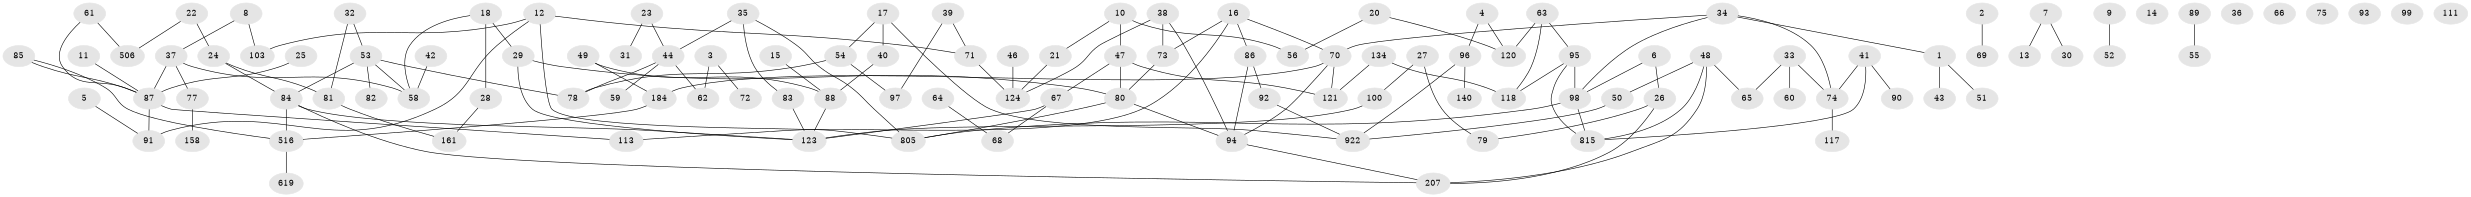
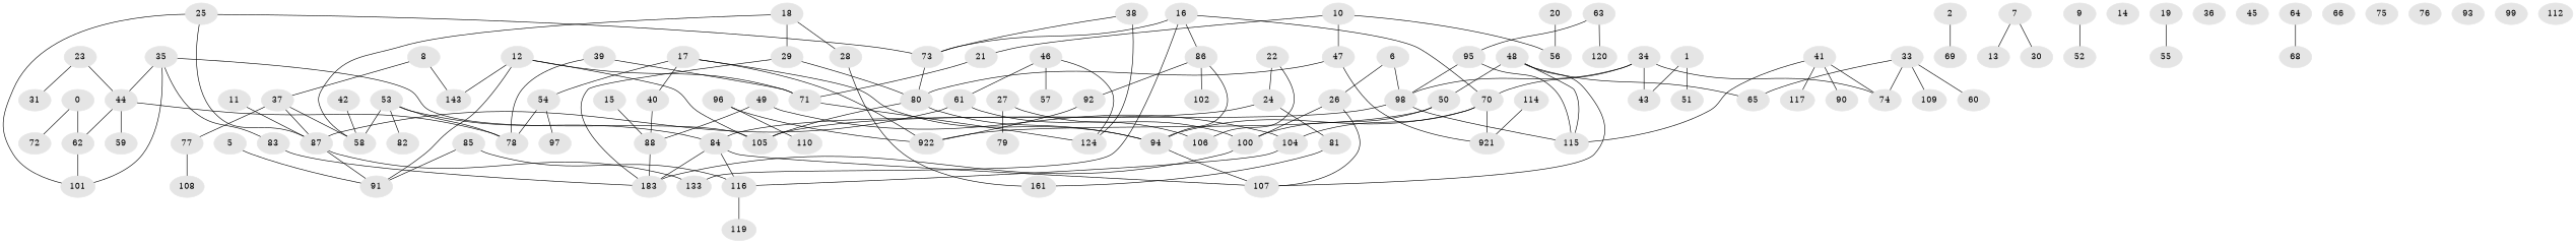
  graph {
    node [color=gray90 style=filled]
    1
    43
    51
    2
    69
-   3
+   3 [label=0]
    62
    72
-   4
+   101
    96
    120
    n13 [label=922]
-   110 [label=140]
+   110
    5
    91
    6
    26
    98
    79
-   107 [label=207]
-   105 [label=805]
-   115 [label=815]
+   107
+   105
+   115
    7
    13
    30
    8
    37
-   103
+   103 [label=143]
    87
    58
    77
    9
    52
    10
    21
    47
    56
    71
    80
-   67
-   121
+   121 [label=921]
    11
-   113
+   113 [label=133]
    12
    124
    14
    15
    88
-   123
+   123 [label=183]
    16
    70
    73
    86
    94
-   104 [label=184]
+   104
    92
+   102
    17
    40
    54
    78
    97
    18
    28
    29
    n67 [label=161]
-   19 [label=89]
+   19
    55
    20
    22
    24
-   106 [label=506]
+   106
    81
    84
    23
    31
    44
    59
-   116 [label=516]
+   116
    25
    27
    100
-   32
    53
    82
    33
    60
    65
    74
+   109
    117
    34
    35
    83
    36
-   108 [label=158]
+   108
    38
    39
    41
    90
    42
+   45
    46
+   57
    61
    68
    48
    50
    49
    63
    95
-   118
    64
    66
    75
-   119 [label=619]
+   76
+   119
    85
    93
    99
-   112 [label=111]
-   114 [label=134]
+   112
+   114
    1 -- 43
    1 -- 51
    2 -- 69
    3 -- 62
    3 -- 72
-   4 -- 96
-   4 -- 120
+   62 -- 101
    96 -- n13
    96 -- 110
    5 -- 91
    6 -- 26
    6 -- 98
-   26 -- 79
+   26 -- 100
    26 -- 107
    98 -- 105
    98 -- 115
    7 -- 13
    7 -- 30
    8 -- 37
    8 -- 103
    37 -- 87
    37 -- 58
    37 -- 77
    87 -- 91
    87 -- 113
    77 -- 108
    9 -- 52
    10 -- 21
    10 -- 47
    10 -- 56
-   21 -- 124
+   21 -- 71
    47 -- 80
-   47 -- 67
    47 -- 121
    71 -- 124
    80 -- 105
    80 -- 94
-   67 -- 123
-   67 -- 68
    11 -- 87
    12 -- 91
    12 -- 105
    12 -- 103
    12 -- 71
    15 -- 88
    88 -- 123
    16 -- 113
    16 -- 70
    16 -- 73
    16 -- 86
    70 -- 121
    70 -- 94
    70 -- 104
    73 -- 80
    86 -- 94
    86 -- 92
+   86 -- 102
    94 -- 107
    104 -- 116
    92 -- n13
    17 -- n13
-   38 -- 94
+   17 -- 94
    17 -- 40
    17 -- 54
    40 -- 88
    54 -- 78
    54 -- 97
    18 -- 58
    18 -- 28
    18 -- 29
    28 -- n67
    29 -- 80
    29 -- 123
    19 -- 55
-   20 -- 120
    20 -- 56
    22 -- 24
    22 -- 106
    24 -- 81
    24 -- 84
    81 -- n67
    84 -- 107
    84 -- 123
    84 -- 116
    23 -- 31
    23 -- 44
    44 -- 62
    44 -- 78
    44 -- 59
    116 -- 119
+   25 -- 101
    25 -- 87
+   25 -- 73
    27 -- 79
    27 -- 100
    100 -- 123
-   32 -- 81
-   32 -- 53
    53 -- 58
    53 -- 78
    53 -- 84
    53 -- 82
    33 -- 60
    33 -- 65
    33 -- 74
-   74 -- 117
-   34 -- 1
+   33 -- 109
+   41 -- 117
+   34 -- 43
    34 -- 98
    34 -- 70
    34 -- 74
+   35 -- 101
    35 -- 105
    35 -- 44
    35 -- 83
    83 -- 123
    38 -- 124
    38 -- 73
    39 -- 71
-   39 -- 97
+   39 -- 78
    41 -- 115
    41 -- 74
    41 -- 90
    42 -- 58
    46 -- 124
+   46 -- 57
+   46 -- 61
    61 -- 87
    61 -- 106
    48 -- 107
    48 -- 115
    48 -- 65
    48 -- 50
    50 -- n13
+   50 -- 100
    49 -- 88
    49 -- 104
    63 -- 120
    63 -- 95
-   63 -- 118
    95 -- 98
    95 -- 115
-   95 -- 118
    64 -- 68
-   85 -- 87
+   85 -- 91
    85 -- 116
    114 -- 121
-   114 -- 118
  }
